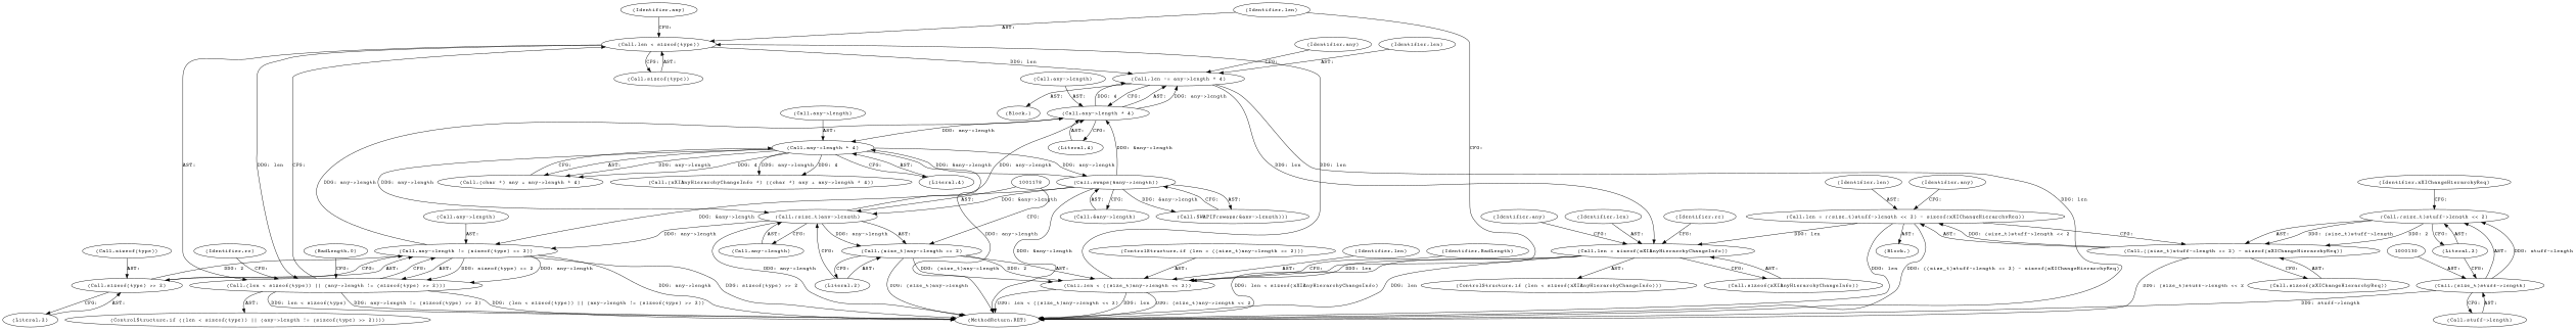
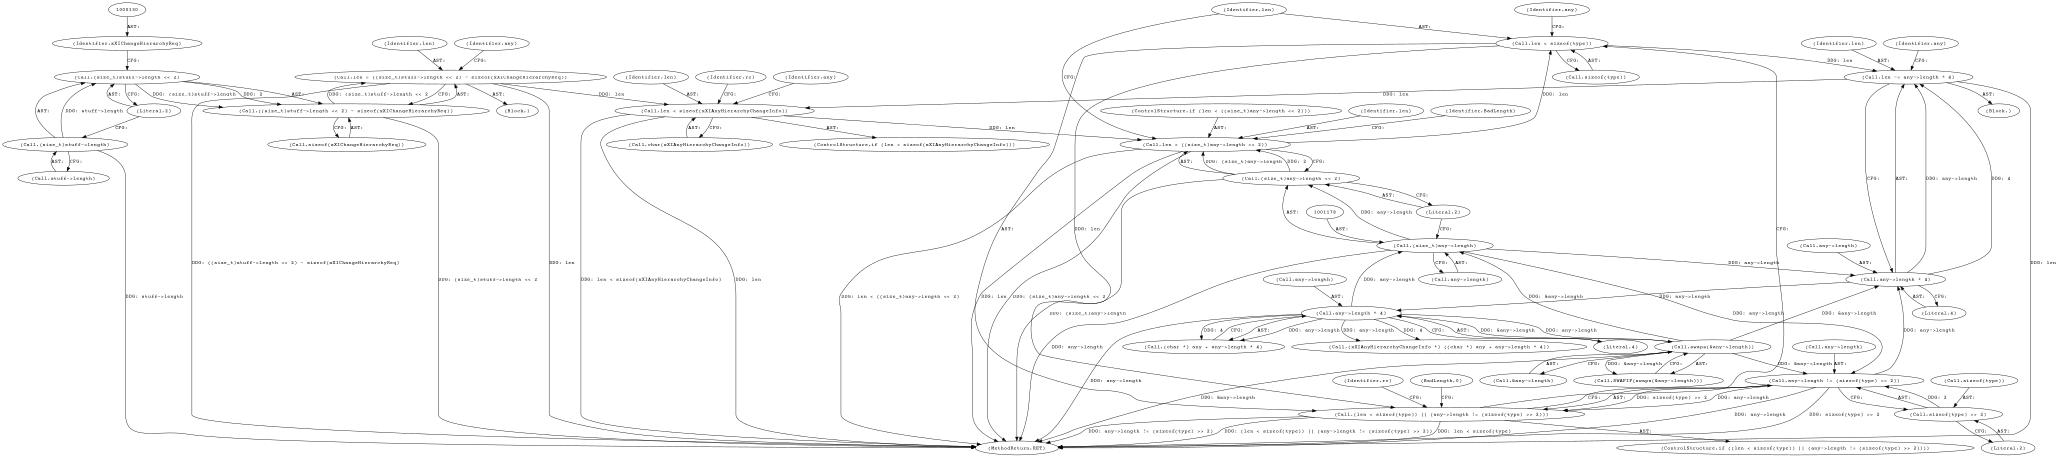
  digraph {
    fontname="Courier Prime"
    node [fontname="Courier Prime"]
    edge [fontname="Courier Prime"]
    n1 [label="(Call,len < sizeof(type))"]
    n2 [label="(Call,len -= any->length * 4)"]
    n3 [label="(Call,(len < sizeof(type)) || (any->length != (sizeof(type) >> 2)))"]
    n4 [label="(Call,sizeof(type))"]
    n5 [label="(MethodReturn,RET)"]
    n6 [label="(Call,len < sizeof(xXIAnyHierarchyChangeInfo))"]
    n7 [label="(Call,any->length * 4)"]
    n8 [label="(Block,)"]
    n9 [label="(Call,any->length != (sizeof(type) >> 2))"]
    n10 [label="(ControlStructure,if ((len < sizeof(type)) || (any->length != (sizeof(type) >> 2))))"]
    n11 [label="(Call,len < ((size_t)any->length << 2))"]
    n12 [label="(Call,(size_t)any->length << 2)"]
    n13 [label="(Literal,2)"]
    n14 [label="(ControlStructure,if (len < ((size_t)any->length << 2)))"]
-   n15 [label="(Call,sizeof(xXIAnyHierarchyChangeInfo))"]
+   n15 [label="(Call,char(xXIAnyHierarchyChangeInfo))"]
    n16 [label="(ControlStructure,if (len < sizeof(xXIAnyHierarchyChangeInfo)))"]
    n17 [label="(Call,len = ((size_t)stuff->length << 2) - sizeof(xXIChangeHierarchyReq))"]
    n18 [label="(Call,((size_t)stuff->length << 2) - sizeof(xXIChangeHierarchyReq))"]
    n19 [label="(Block,)"]
    n20 [label="(Call,sizeof(xXIChangeHierarchyReq))"]
    n21 [label="(Call,(size_t)stuff->length << 2)"]
    n22 [label="(Literal,2)"]
    n23 [label="(Call,(size_t)stuff->length)"]
    n24 [label="(Call,stuff->length)"]
    n25 [label="(Call,any->length * 4)"]
    n26 [label="(Literal,4)"]
    n27 [label="(Call,swaps(&any->length))"]
    n28 [label="(Call,(size_t)any->length)"]
    n29 [label="(Call,(char *) any + any->length * 4)"]
    n30 [label="(Call,(xXIAnyHierarchyChangeInfo *) ((char *) any + any->length * 4))"]
    n31 [label="(Literal,4)"]
    n32 [label="(Call,sizeof(type) >> 2)"]
    n33 [label="(Literal,2)"]
    n34 [label="(Call,&any->length)"]
    n35 [label="(Call,SWAPIF(swaps(&any->length)))"]
    n36 [label="(Call,any->length)"]
    n37 [label="(Identifier,len)"]
    n38 [label="(Identifier,rc)"]
    n39 [label="(Identifier,any)"]
    n40 [label="(Identifier,len)"]
    n41 [label="(Identifier,rc)"]
    n42 [label="(Call,any->length)"]
    n43 [label="(BadLength,0)"]
    n44 [label="(Identifier,len)"]
    n45 [label="(Identifier,any)"]
    n46 [label="(Identifier,xXIChangeHierarchyReq)"]
    n47 [label="(Call,sizeof(type))"]
    n48 [label="(Identifier,BadLength)"]
    n49 [label="(Call,any->length)"]
    n50 [label="(Identifier,len)"]
    n51 [label="(Identifier,any)"]
    n52 [label="(Identifier,any)"]
    n53 [label="(Identifier,len)"]
    n54 [label="(Call,any->length)"]
    1000130
    n56 [label=1001178]
    n1 -> n2 [label="DDG: len"]
    n1 -> n3 [label="AST: "]
    n1 -> n3 [label="DDG: len"]
    n1 -> n4 [label="CFG: "]
    n2 -> n5 [label="DDG: len"]
    n2 -> n6 [label="DDG: len"]
    n2 -> n7 [label="CFG: "]
    n2 -> n8 [label="AST: "]
    n3 -> n1 [label="CFG: "]
    n3 -> n5 [label="DDG: (len < sizeof(type)) || (any->length != (sizeof(type) >> 2))"]
    n3 -> n5 [label="DDG: len < sizeof(type)"]
    n3 -> n5 [label="DDG: any->length != (sizeof(type) >> 2)"]
    n3 -> n9 [label="CFG: "]
    n3 -> n10 [label="AST: "]
    n4 -> n1 [label="AST: "]
    n6 -> n5 [label="DDG: len < sizeof(xXIAnyHierarchyChangeInfo)"]
    n6 -> n5 [label="DDG: len"]
    n6 -> n11 [label="DDG: len"]
    n6 -> n15 [label="CFG: "]
    n6 -> n16 [label="AST: "]
    n7 -> n2 [label="AST: "]
    n7 -> n2 [label="DDG: any->length"]
    n7 -> n2 [label="DDG: 4"]
    n7 -> n25 [label="DDG: any->length"]
    n7 -> n26 [label="CFG: "]
    n9 -> n3 [label="AST: "]
    n9 -> n3 [label="DDG: any->length"]
    n9 -> n3 [label="DDG: sizeof(type) >> 2"]
    n9 -> n5 [label="DDG: any->length"]
    n9 -> n5 [label="DDG: sizeof(type) >> 2"]
    n9 -> n7 [label="DDG: any->length"]
    n9 -> n32 [label="CFG: "]
    n11 -> n1 [label="DDG: len"]
    n11 -> n5 [label="DDG: (size_t)any->length << 2"]
    n11 -> n5 [label="DDG: len < ((size_t)any->length << 2)"]
    n11 -> n5 [label="DDG: len"]
-   n56 -> n12 [label="CFG: "]
+   n11 -> n12 [label="CFG: "]
    n12 -> n5 [label="DDG: (size_t)any->length"]
    n12 -> n11 [label="AST: "]
    n12 -> n11 [label="DDG: (size_t)any->length"]
    n12 -> n11 [label="DDG: 2"]
    n12 -> n13 [label="CFG: "]
    n13 -> n12 [label="AST: "]
    n13 -> n28 [label="CFG: "]
    n14 -> n11 [label="AST: "]
    n15 -> n6 [label="AST: "]
    n17 -> n5 [label="DDG: len"]
    n17 -> n5 [label="DDG: ((size_t)stuff->length << 2) - sizeof(xXIChangeHierarchyReq)"]
    n17 -> n6 [label="DDG: len"]
    n17 -> n18 [label="CFG: "]
    n17 -> n19 [label="AST: "]
    n18 -> n5 [label="DDG: (size_t)stuff->length << 2"]
    n18 -> n17 [label="AST: "]
    n18 -> n17 [label="DDG: (size_t)stuff->length << 2"]
    n18 -> n20 [label="CFG: "]
    n20 -> n18 [label="AST: "]
    n21 -> n18 [label="AST: "]
    n21 -> n18 [label="DDG: (size_t)stuff->length"]
    n21 -> n18 [label="DDG: 2"]
    n21 -> n22 [label="CFG: "]
    n22 -> n21 [label="AST: "]
    n22 -> n23 [label="CFG: "]
    n23 -> n5 [label="DDG: stuff->length"]
    n23 -> n21 [label="AST: "]
    n23 -> n21 [label="DDG: stuff->length"]
    n23 -> n24 [label="CFG: "]
    n24 -> n23 [label="AST: "]
    n25 -> n5 [label="DDG: any->length"]
    n25 -> n27 [label="DDG: any->length"]
    n25 -> n28 [label="DDG: any->length"]
    n25 -> n29 [label="AST: "]
    n25 -> n29 [label="DDG: any->length"]
    n25 -> n29 [label="DDG: 4"]
    n25 -> n30 [label="DDG: any->length"]
    n25 -> n30 [label="DDG: 4"]
    n25 -> n31 [label="CFG: "]
    n26 -> n7 [label="AST: "]
    n27 -> n5 [label="DDG: &any->length"]
    n27 -> n7 [label="DDG: &any->length"]
    n27 -> n9 [label="DDG: &any->length"]
    n27 -> n25 [label="DDG: &any->length"]
    n27 -> n28 [label="DDG: &any->length"]
    n27 -> n34 [label="CFG: "]
    n27 -> n35 [label="AST: "]
    n27 -> n35 [label="DDG: &any->length"]
    n28 -> n5 [label="DDG: any->length"]
    n28 -> n7 [label="DDG: any->length"]
    n28 -> n9 [label="DDG: any->length"]
    n28 -> n12 [label="AST: "]
    n28 -> n12 [label="DDG: any->length"]
    n28 -> n36 [label="CFG: "]
    n29 -> n25 [label="CFG: "]
    n31 -> n25 [label="AST: "]
    n32 -> n9 [label="AST: "]
    n32 -> n9 [label="DDG: 2"]
    n32 -> n33 [label="CFG: "]
    n33 -> n32 [label="AST: "]
    n34 -> n27 [label="AST: "]
    n35 -> n27 [label="CFG: "]
    n36 -> n28 [label="AST: "]
    n37 -> n11 [label="AST: "]
    n38 -> n6 [label="CFG: "]
    n39 -> n6 [label="CFG: "]
    n40 -> n2 [label="AST: "]
    n41 -> n3 [label="CFG: "]
    n42 -> n7 [label="AST: "]
    n43 -> n3 [label="CFG: "]
    n44 -> n17 [label="AST: "]
    n45 -> n2 [label="CFG: "]
    n46 -> n21 [label="CFG: "]
    n47 -> n32 [label="AST: "]
    n48 -> n11 [label="CFG: "]
    n49 -> n25 [label="AST: "]
    n50 -> n1 [label="AST: "]
    n50 -> n11 [label="CFG: "]
    n51 -> n17 [label="CFG: "]
    n52 -> n1 [label="CFG: "]
    n53 -> n6 [label="AST: "]
    n54 -> n9 [label="AST: "]
-   1000130 -> n23 [label="AST: "]
+   1000130 -> n46 [label="AST: "]
    n56 -> n28 [label="AST: "]
  }
